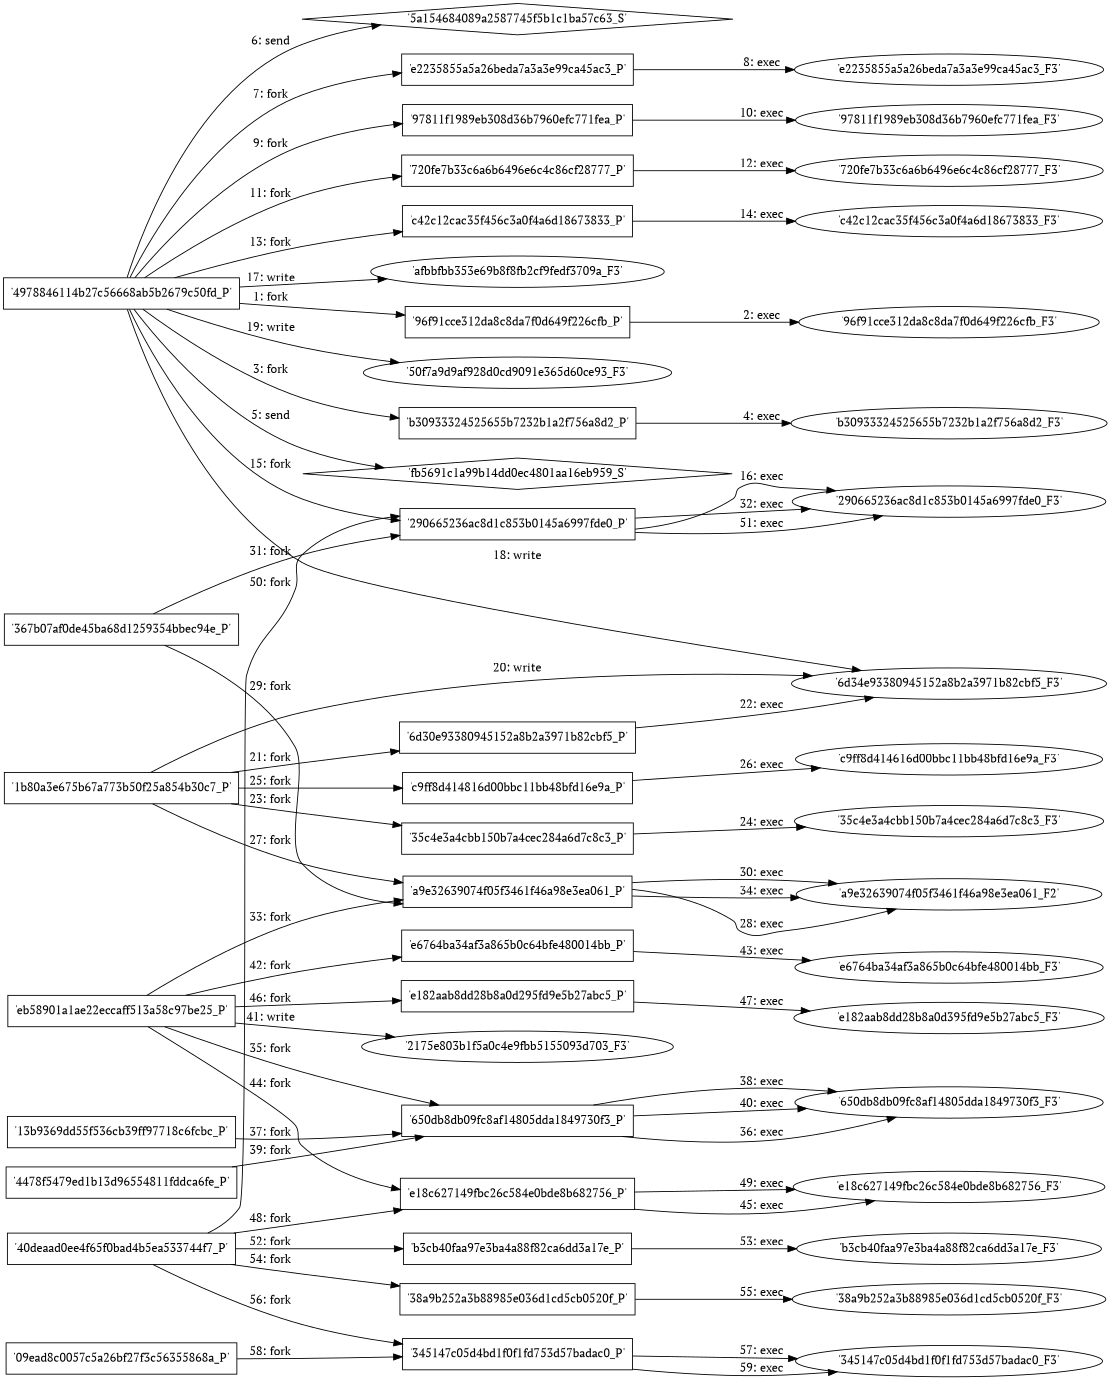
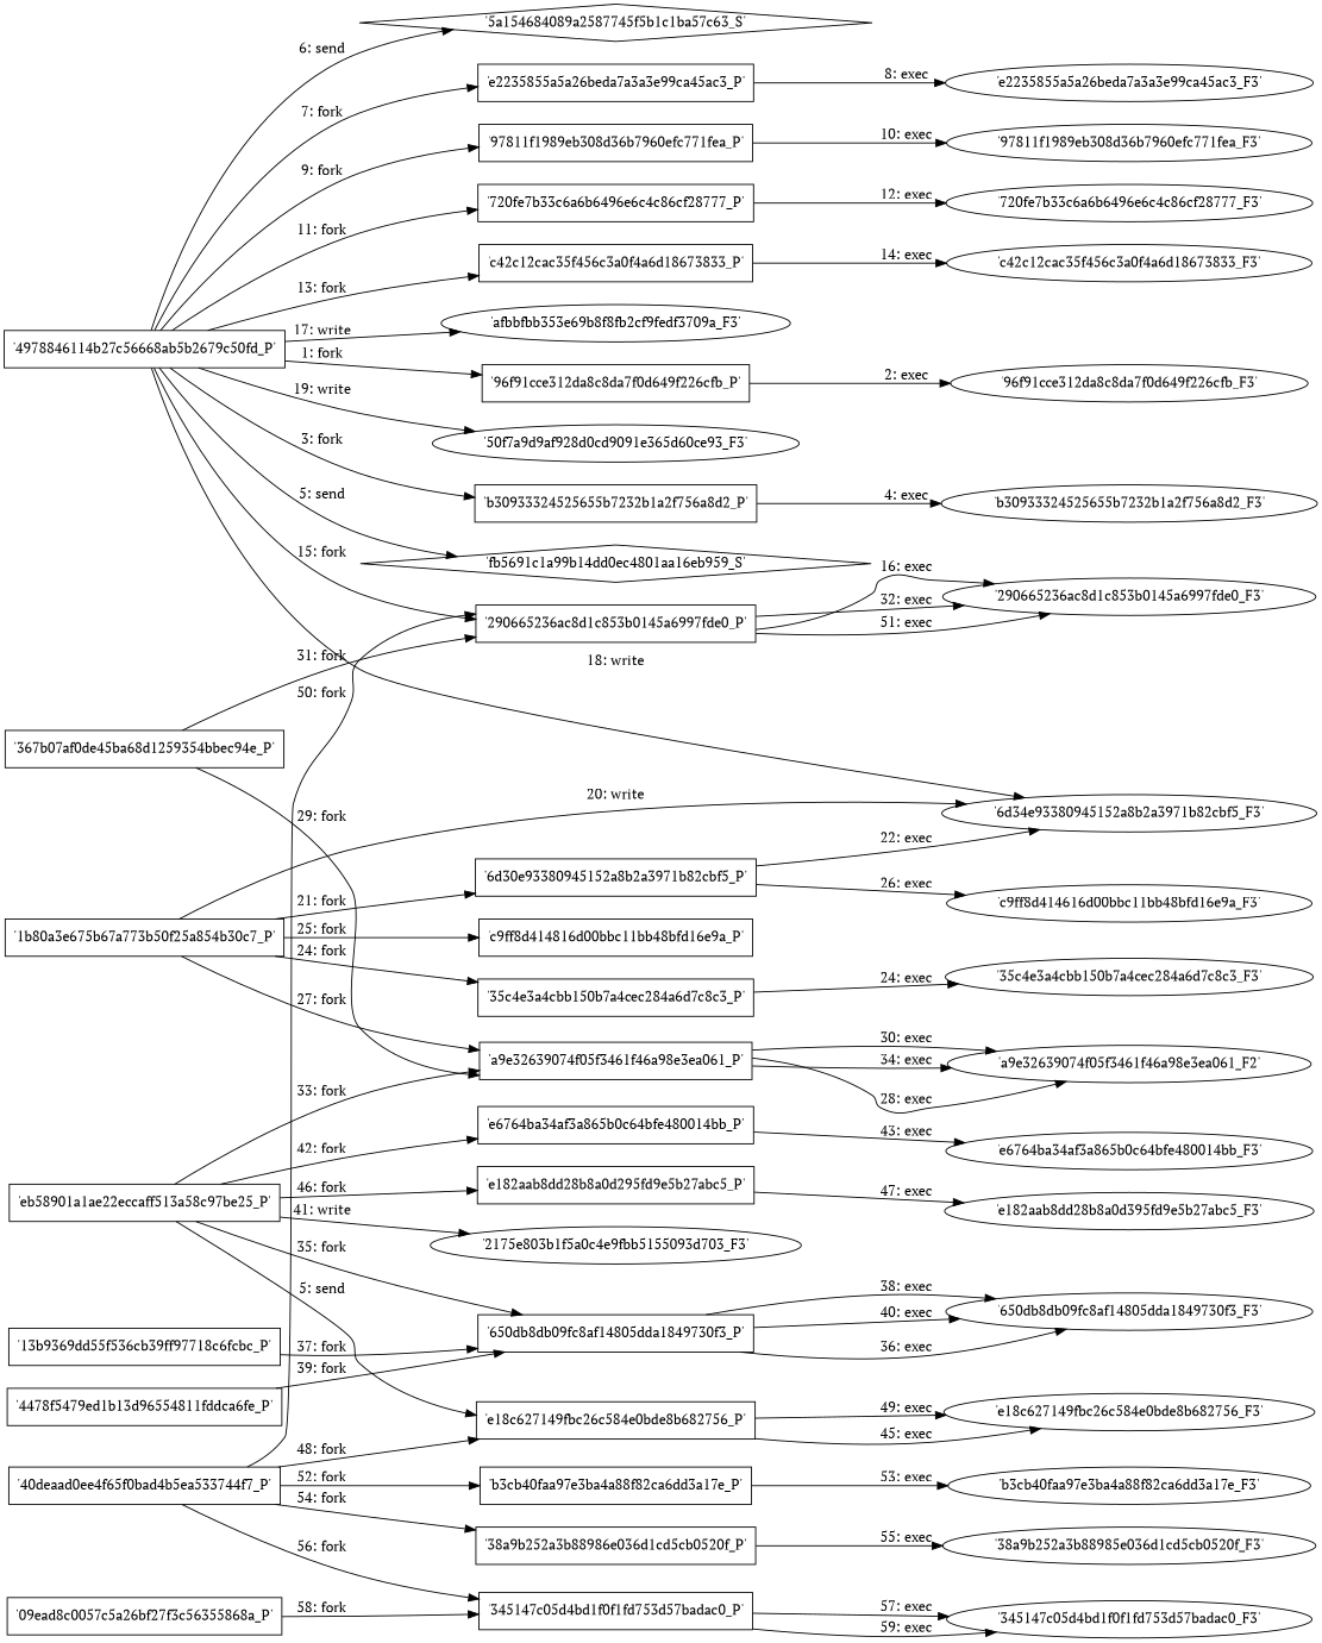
  digraph {
    engine=neato
    fixedsize=false
    fontname="PT Serif"
    fontsize=10
    nodesep=0.3
    rankdir=LR
    ranksep=0
    splines=true
    node [fontname="PT Serif" node_type=Process shape=box]
    edge [fontname="PT Serif"]
    "'4978846114b27c56668ab5b2679c50fd_P'"
    "'96f91cce312da8c8da7f0d649f226cfb_P'"
    "'b30933324525655b7232b1a2f756a8d2_P'"
    "'fb5691c1a99b14dd0ec4801aa16eb959_S'" [node_type=Socket shape=diamond]
    "'5a154684089a2587745f5b1c1ba57c63_S'" [node_type=Socket shape=diamond]
    "'e2235855a5a26beda7a3a3e99ca45ac3_P'"
    "'97811f1989eb308d36b7960efc771fea_P'"
    "'720fe7b33c6a6b6496e6c4c86cf28777_P'"
    "'c42c12cac35f456c3a0f4a6d18673833_P'"
    "'290665236ac8d1c853b0145a6997fde0_P'"
    "'afbbfbb353e69b8f8fb2cf9fedf3709a_F3'" [node_type=file shape=ellipse]
    "'6d34e93380945152a8b2a3971b82cbf5_F3'" [node_type=File shape=ellipse]
    "'50f7a9d9af928d0cd9091e365d60ce93_F3'" [node_type=file shape=ellipse]
    "'96f91cce312da8c8da7f0d649f226cfb_F3'" [node_type=File shape=ellipse]
    "'b30933324525655b7232b1a2f756a8d2_F3'" [node_type=File shape=ellipse]
    "'e2235855a5a26beda7a3a3e99ca45ac3_F3'" [node_type=File shape=ellipse]
    "'97811f1989eb308d36b7960efc771fea_F3'" [node_type=File shape=ellipse]
    "'720fe7b33c6a6b6496e6c4c86cf28777_F3'" [node_type=File shape=ellipse]
    "'c42c12cac35f456c3a0f4a6d18673833_F3'" [node_type=File shape=ellipse]
    "'290665236ac8d1c853b0145a6997fde0_F3'" [node_type=File shape=ellipse]
    "'1b80a3e675b67a773b50f25a854b30c7_P'"
    n22 [label="'6d30e93380945152a8b2a3971b82cbf5_P'"]
    "'35c4e3a4cbb150b7a4cec284a6d7c8c3_P'"
    n24 [label="'c9ff8d414816d00bbc11bb48bfd16e9a_P'"]
    "'a9e32639074f05f3461f46a98e3ea061_P'"
    "'35c4e3a4cbb150b7a4cec284a6d7c8c3_F3'" [node_type=File shape=ellipse]
    "'c9ff8d414616d00bbc11bb48bfd16e9a_F3'" [node_type=File shape=ellipse]
    "'a9e32639074f05f3461f46a98e3ea061_F2'" [node_type=File shape=ellipse]
    "'367b07af0de45ba68d1259354bbec94e_P'"
    "'eb58901a1ae22eccaff513a58c97be25_P'"
    "'650db8db09fc8af14805dda1849730f3_P'"
    "'2175e803b1f5a0c4e9fbb5155093d703_F3'" [node_type=file shape=ellipse]
    "'e6764ba34af3a865b0c64bfe480014bb_P'"
    "'e18c627149fbc26c584e0bde8b682756_P'"
    "'e182aab8dd28b8a0d295fd9e5b27abc5_P'"
    "'650db8db09fc8af14805dda1849730f3_F3'" [node_type=File shape=ellipse]
    "'e6764ba34af3a865b0c64bfe480014bb_F3'" [node_type=File shape=ellipse]
    "'e18c627149fbc26c584e0bde8b682756_F3'" [node_type=File shape=ellipse]
    n39 [label="'e182aab8dd28b8a0d395fd9e5b27abc5_F3'" node_type=File shape=ellipse]
    "'13b9369dd55f536cb39ff97718c6fcbc_P'"
    "'4478f5479ed1b13d96554811fddca6fe_P'"
    "'40deaad0ee4f65f0bad4b5ea533744f7_P'"
    "'b3cb40faa97e3ba4a88f82ca6dd3a17e_P'"
-   "'38a9b252a3b88985e036d1cd5cb0520f_P'"
+   "'38a9b252a3b88985e036d1cd5cb0520f_P'" [label="'38a9b252a3b88986e036d1cd5cb0520f_P'"]
    "'345147c05d4bd1f0f1fd753d57badac0_P'"
    "'b3cb40faa97e3ba4a88f82ca6dd3a17e_F3'" [node_type=File shape=ellipse]
    "'38a9b252a3b88985e036d1cd5cb0520f_F3'" [node_type=File shape=ellipse]
    "'345147c05d4bd1f0f1fd753d57badac0_F3'" [node_type=File shape=ellipse]
    "'09ead8c0057c5a26bf27f3c56355868a_P'"
    "'4978846114b27c56668ab5b2679c50fd_P'" -> "'96f91cce312da8c8da7f0d649f226cfb_P'" [label="1: fork"]
    "'4978846114b27c56668ab5b2679c50fd_P'" -> "'b30933324525655b7232b1a2f756a8d2_P'" [label="3: fork"]
    "'4978846114b27c56668ab5b2679c50fd_P'" -> "'fb5691c1a99b14dd0ec4801aa16eb959_S'" [label="5: send"]
    "'4978846114b27c56668ab5b2679c50fd_P'" -> "'5a154684089a2587745f5b1c1ba57c63_S'" [label="6: send"]
    "'4978846114b27c56668ab5b2679c50fd_P'" -> "'e2235855a5a26beda7a3a3e99ca45ac3_P'" [label="7: fork"]
    "'4978846114b27c56668ab5b2679c50fd_P'" -> "'97811f1989eb308d36b7960efc771fea_P'" [label="9: fork"]
    "'4978846114b27c56668ab5b2679c50fd_P'" -> "'720fe7b33c6a6b6496e6c4c86cf28777_P'" [label="11: fork"]
    "'4978846114b27c56668ab5b2679c50fd_P'" -> "'c42c12cac35f456c3a0f4a6d18673833_P'" [label="13: fork"]
    "'4978846114b27c56668ab5b2679c50fd_P'" -> "'290665236ac8d1c853b0145a6997fde0_P'" [label="15: fork"]
    "'4978846114b27c56668ab5b2679c50fd_P'" -> "'afbbfbb353e69b8f8fb2cf9fedf3709a_F3'" [label="17: write"]
    "'4978846114b27c56668ab5b2679c50fd_P'" -> "'6d34e93380945152a8b2a3971b82cbf5_F3'" [label="18: write"]
    "'4978846114b27c56668ab5b2679c50fd_P'" -> "'50f7a9d9af928d0cd9091e365d60ce93_F3'" [label="19: write"]
    "'96f91cce312da8c8da7f0d649f226cfb_P'" -> "'96f91cce312da8c8da7f0d649f226cfb_F3'" [label="2: exec"]
    "'b30933324525655b7232b1a2f756a8d2_P'" -> "'b30933324525655b7232b1a2f756a8d2_F3'" [label="4: exec"]
    "'e2235855a5a26beda7a3a3e99ca45ac3_P'" -> "'e2235855a5a26beda7a3a3e99ca45ac3_F3'" [label="8: exec"]
    "'97811f1989eb308d36b7960efc771fea_P'" -> "'97811f1989eb308d36b7960efc771fea_F3'" [label="10: exec"]
    "'720fe7b33c6a6b6496e6c4c86cf28777_P'" -> "'720fe7b33c6a6b6496e6c4c86cf28777_F3'" [label="12: exec"]
    "'c42c12cac35f456c3a0f4a6d18673833_P'" -> "'c42c12cac35f456c3a0f4a6d18673833_F3'" [label="14: exec"]
    "'290665236ac8d1c853b0145a6997fde0_P'" -> "'290665236ac8d1c853b0145a6997fde0_F3'" [label="16: exec"]
    "'290665236ac8d1c853b0145a6997fde0_P'" -> "'290665236ac8d1c853b0145a6997fde0_F3'" [label="32: exec"]
    "'290665236ac8d1c853b0145a6997fde0_P'" -> "'290665236ac8d1c853b0145a6997fde0_F3'" [label="51: exec"]
    "'1b80a3e675b67a773b50f25a854b30c7_P'" -> "'6d34e93380945152a8b2a3971b82cbf5_F3'" [label="20: write"]
    "'1b80a3e675b67a773b50f25a854b30c7_P'" -> n22 [label="21: fork"]
-   "'1b80a3e675b67a773b50f25a854b30c7_P'" -> "'35c4e3a4cbb150b7a4cec284a6d7c8c3_P'" [label="23: fork"]
+   "'1b80a3e675b67a773b50f25a854b30c7_P'" -> "'35c4e3a4cbb150b7a4cec284a6d7c8c3_P'" [label="24: fork"]
    "'1b80a3e675b67a773b50f25a854b30c7_P'" -> n24 [label="25: fork"]
    "'1b80a3e675b67a773b50f25a854b30c7_P'" -> "'a9e32639074f05f3461f46a98e3ea061_P'" [label="27: fork"]
    n22 -> "'6d34e93380945152a8b2a3971b82cbf5_F3'" [label="22: exec"]
    "'35c4e3a4cbb150b7a4cec284a6d7c8c3_P'" -> "'35c4e3a4cbb150b7a4cec284a6d7c8c3_F3'" [label="24: exec"]
-   n24 -> "'c9ff8d414616d00bbc11bb48bfd16e9a_F3'" [label="26: exec"]
+   n22 -> "'c9ff8d414616d00bbc11bb48bfd16e9a_F3'" [label="26: exec"]
    "'a9e32639074f05f3461f46a98e3ea061_P'" -> "'a9e32639074f05f3461f46a98e3ea061_F2'" [label="28: exec"]
    "'a9e32639074f05f3461f46a98e3ea061_P'" -> "'a9e32639074f05f3461f46a98e3ea061_F2'" [label="30: exec"]
    "'a9e32639074f05f3461f46a98e3ea061_P'" -> "'a9e32639074f05f3461f46a98e3ea061_F2'" [label="34: exec"]
    "'367b07af0de45ba68d1259354bbec94e_P'" -> "'290665236ac8d1c853b0145a6997fde0_P'" [label="31: fork"]
    "'367b07af0de45ba68d1259354bbec94e_P'" -> "'a9e32639074f05f3461f46a98e3ea061_P'" [label="29: fork"]
    "'eb58901a1ae22eccaff513a58c97be25_P'" -> "'a9e32639074f05f3461f46a98e3ea061_P'" [label="33: fork"]
    "'eb58901a1ae22eccaff513a58c97be25_P'" -> "'650db8db09fc8af14805dda1849730f3_P'" [label="35: fork"]
    "'eb58901a1ae22eccaff513a58c97be25_P'" -> "'2175e803b1f5a0c4e9fbb5155093d703_F3'" [label="41: write"]
    "'eb58901a1ae22eccaff513a58c97be25_P'" -> "'e6764ba34af3a865b0c64bfe480014bb_P'" [label="42: fork"]
-   "'eb58901a1ae22eccaff513a58c97be25_P'" -> "'e18c627149fbc26c584e0bde8b682756_P'" [label="44: fork"]
+   "'eb58901a1ae22eccaff513a58c97be25_P'" -> "'e18c627149fbc26c584e0bde8b682756_P'" [label="5: send"]
    "'eb58901a1ae22eccaff513a58c97be25_P'" -> "'e182aab8dd28b8a0d295fd9e5b27abc5_P'" [label="46: fork"]
    "'650db8db09fc8af14805dda1849730f3_P'" -> "'650db8db09fc8af14805dda1849730f3_F3'" [label="36: exec"]
    "'650db8db09fc8af14805dda1849730f3_P'" -> "'650db8db09fc8af14805dda1849730f3_F3'" [label="38: exec"]
    "'650db8db09fc8af14805dda1849730f3_P'" -> "'650db8db09fc8af14805dda1849730f3_F3'" [label="40: exec"]
    "'e6764ba34af3a865b0c64bfe480014bb_P'" -> "'e6764ba34af3a865b0c64bfe480014bb_F3'" [label="43: exec"]
    "'e18c627149fbc26c584e0bde8b682756_P'" -> "'e18c627149fbc26c584e0bde8b682756_F3'" [label="45: exec"]
    "'e18c627149fbc26c584e0bde8b682756_P'" -> "'e18c627149fbc26c584e0bde8b682756_F3'" [label="49: exec"]
    "'e182aab8dd28b8a0d295fd9e5b27abc5_P'" -> n39 [label="47: exec"]
    "'13b9369dd55f536cb39ff97718c6fcbc_P'" -> "'650db8db09fc8af14805dda1849730f3_P'" [label="37: fork"]
    "'4478f5479ed1b13d96554811fddca6fe_P'" -> "'650db8db09fc8af14805dda1849730f3_P'" [label="39: fork"]
    "'40deaad0ee4f65f0bad4b5ea533744f7_P'" -> "'290665236ac8d1c853b0145a6997fde0_P'" [label="50: fork"]
    "'40deaad0ee4f65f0bad4b5ea533744f7_P'" -> "'e18c627149fbc26c584e0bde8b682756_P'" [label="48: fork"]
    "'40deaad0ee4f65f0bad4b5ea533744f7_P'" -> "'b3cb40faa97e3ba4a88f82ca6dd3a17e_P'" [label="52: fork"]
    "'40deaad0ee4f65f0bad4b5ea533744f7_P'" -> "'38a9b252a3b88985e036d1cd5cb0520f_P'" [label="54: fork"]
    "'40deaad0ee4f65f0bad4b5ea533744f7_P'" -> "'345147c05d4bd1f0f1fd753d57badac0_P'" [label="56: fork"]
    "'b3cb40faa97e3ba4a88f82ca6dd3a17e_P'" -> "'b3cb40faa97e3ba4a88f82ca6dd3a17e_F3'" [label="53: exec"]
    "'38a9b252a3b88985e036d1cd5cb0520f_P'" -> "'38a9b252a3b88985e036d1cd5cb0520f_F3'" [label="55: exec"]
    "'345147c05d4bd1f0f1fd753d57badac0_P'" -> "'345147c05d4bd1f0f1fd753d57badac0_F3'" [label="57: exec"]
    "'345147c05d4bd1f0f1fd753d57badac0_P'" -> "'345147c05d4bd1f0f1fd753d57badac0_F3'" [label="59: exec"]
    "'09ead8c0057c5a26bf27f3c56355868a_P'" -> "'345147c05d4bd1f0f1fd753d57badac0_P'" [label="58: fork"]
  }
